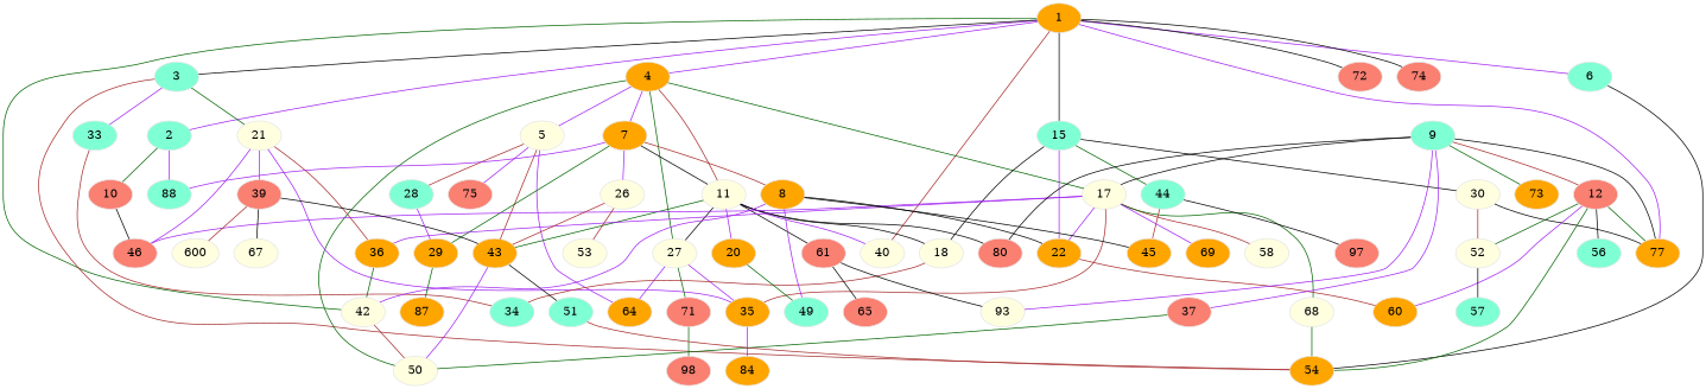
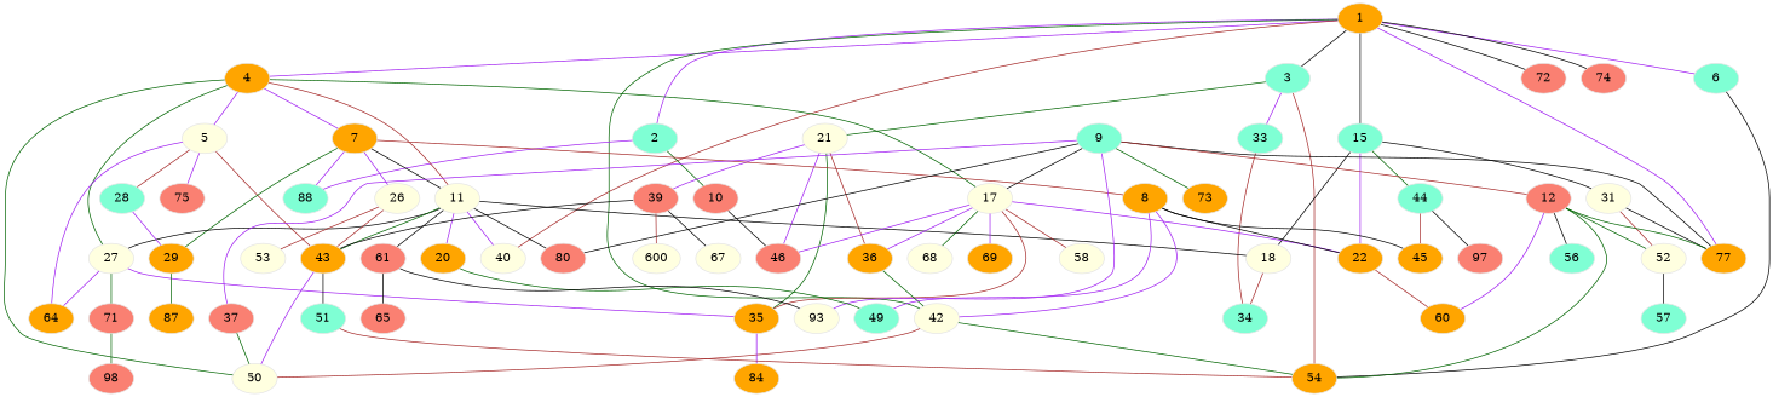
  graph {
    node [color=gray90 fillcolor=orange style=filled]
    edge [color=purple]
    1 [super="+47"]
    2 [fillcolor=aquamarine super="+55"]
    3 [fillcolor=aquamarine super="+14"]
    4 [super="+13"]
    6 [fillcolor=aquamarine]
    15 [fillcolor=aquamarine super="+16"]
    40 [fillcolor=lightyellow]
    42 [fillcolor=lightyellow super="+86"]
    72 [fillcolor=salmon]
    74 [fillcolor=salmon]
    77 [super="+95"]
    10 [fillcolor=salmon super="+19"]
    88 [fillcolor=aquamarine]
    21 [fillcolor=lightyellow super="+32"]
    33 [fillcolor=aquamarine]
    54 [super="+79"]
    5 [fillcolor=lightyellow super="+23"]
    7 [super="+38"]
    11 [fillcolor=lightyellow super="+30"]
    17 [fillcolor=lightyellow super="+41"]
    27 [fillcolor=lightyellow super="+94"]
    50 [fillcolor=lightyellow super="+85"]
    22 [super="+62"]
    18 [fillcolor=lightyellow super="+83"]
-   31 [fillcolor=lightyellow super="+48" label=30]
+   31 [fillcolor=lightyellow super="+48"]
    44 [fillcolor=aquamarine]
    9 [fillcolor=aquamarine super="+90"]
    12 [fillcolor=salmon super="+24"]
    37 [fillcolor=salmon super="+63"]
    73 [super="+99"]
    80 [fillcolor=salmon super="+82"]
    93 [fillcolor=lightyellow super="+101"]
    46 [fillcolor=salmon]
    35 [super="+59"]
    36 [super="+66"]
    39 [fillcolor=salmon super="+96"]
    34 [fillcolor=aquamarine]
    28 [fillcolor=aquamarine]
    43 [super="+78"]
    64
    75 [fillcolor=salmon]
    8 [super="+25"]
    26 [fillcolor=lightyellow super="+76"]
    29 [super="+70"]
    20
    61 [fillcolor=salmon super="+81"]
    58 [fillcolor=lightyellow]
    68 [fillcolor=lightyellow]
    69
    71 [fillcolor=salmon]
    51 [fillcolor=aquamarine]
    45
    49 [fillcolor=aquamarine super="+91"]
    53 [fillcolor=lightyellow]
    87
    60 [super="+92"]
    52 [fillcolor=lightyellow]
    56 [fillcolor=aquamarine]
    65 [fillcolor=salmon]
    57 [fillcolor=aquamarine]
    97 [fillcolor=salmon]
    84
    67 [fillcolor=lightyellow super="+89"]
    n64 [fillcolor=lightyellow label=600]
    98 [fillcolor=salmon]
    1 -- 2
    1 -- 3 [color=black]
    1 -- 4
    1 -- 6
    1 -- 15 [color=black]
    1 -- 40 [color=brown]
    1 -- 42 [color=darkgreen]
    1 -- 72 [color=black weight=2]
    1 -- 74 [color=black]
    1 -- 77
    2 -- 10 [color=darkgreen]
    2 -- 88
    3 -- 21 [color=darkgreen]
    3 -- 33
    3 -- 54 [color=brown]
    4 -- 5 [weight=2]
    4 -- 7
    4 -- 11 [color=brown]
    4 -- 17 [color=darkgreen]
    4 -- 27 [color=darkgreen]
    4 -- 50 [color=darkgreen]
    6 -- 54 [color=black]
    15 -- 22
    15 -- 18 [color=black weight=2]
    15 -- 31 [color=black]
    15 -- 44 [color=darkgreen]
-   68 -- 54 [color=darkgreen]
+   42 -- 54 [color=darkgreen]
    42 -- 50 [color=brown]
    10 -- 46 [color=black]
    21 -- 46
-   21 -- 35
+   21 -- 35 [color=darkgreen]
    21 -- 36 [color=brown]
    21 -- 39
    33 -- 34 [color=brown]
    5 -- 28 [color=brown]
    5 -- 43 [color=brown]
    5 -- 64
    5 -- 75
    7 -- 88
    7 -- 11 [color=black]
    7 -- 8 [color=brown]
    7 -- 26
    7 -- 29 [color=darkgreen]
    11 -- 40
    11 -- 27 [color=black]
    11 -- 18 [color=black]
    11 -- 80 [color=black]
    11 -- 43 [color=darkgreen]
    11 -- 20
    11 -- 61 [color=black]
    17 -- 22
    17 -- 46
    17 -- 35 [color=brown]
    17 -- 36
    17 -- 58 [color=brown]
    17 -- 68 [color=darkgreen]
    17 -- 69 [weight=2]
    27 -- 35
    27 -- 64
    27 -- 71 [color=darkgreen]
    22 -- 60 [color=brown]
    18 -- 34 [color=brown]
    31 -- 77 [color=black]
    31 -- 52 [color=brown]
    44 -- 45 [color=brown]
    44 -- 97 [color=black]
    9 -- 77 [color=black]
    9 -- 17 [color=black]
    9 -- 12 [color=brown]
    9 -- 37
    9 -- 73 [color=darkgreen]
    9 -- 80 [color=black]
    9 -- 93
    12 -- 77 [color=darkgreen]
    12 -- 54 [color=darkgreen]
    12 -- 60
    12 -- 52 [color=darkgreen]
    12 -- 56 [color=black]
    37 -- 50 [color=darkgreen]
    35 -- 84
    36 -- 42 [color=darkgreen]
    39 -- 43 [color=black]
    39 -- 67 [color=black]
    39 -- n64 [color=brown]
    28 -- 29
    43 -- 50
    43 -- 51 [color=black]
    8 -- 42
    8 -- 22 [color=black]
    8 -- 45 [color=black]
    8 -- 49
    26 -- 43 [color=brown]
    26 -- 53 [color=brown]
    29 -- 87 [color=darkgreen]
    20 -- 49 [color=darkgreen]
    61 -- 93 [color=black]
    61 -- 65 [color=black]
    71 -- 98 [color=darkgreen]
    51 -- 54 [color=brown]
    52 -- 57 [color=black]
  }
